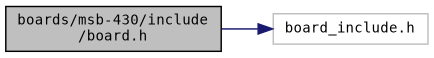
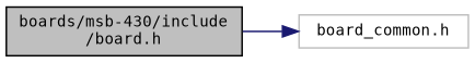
  digraph {
    rankdir=LR
    fontname="DejaVu Sans Mono"
    node [fontname="DejaVu Sans Mono" fontsize=10 shape=record style=filled]
    n1 [color=black fillcolor=grey75 fontcolor=black height=0.2 label="boards/msb-430/include\l/board.h" width=0.4]
-   n2 [color=grey75 fillcolor=white height=0.2 label="board_include.h" width=0.4]
+   n2 [color=grey75 fillcolor=white height=0.2 label="board_common.h" width=0.4]
    n1 -> n2 [color=midnightblue fontname="DejaVu Sans Mono" fontsize=10 labelfontname=Helvetica labelfontsize=10 style=solid]
  }
